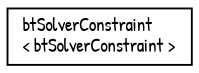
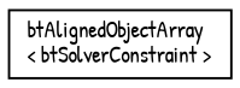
  digraph {
    rankdir=TB
    fontname="Patrick Hand"
-   n1 [color=black fillcolor=white fontname="Patrick Hand" fontsize=10 height=0.2 label="btSolverConstraint\l\< btSolverConstraint \>" shape=record style=filled width=0.4]
+   n1 [color=black fillcolor=white fontname="Patrick Hand" fontsize=10 height=0.2 label="btAlignedObjectArray\l\< btSolverConstraint \>" shape=record style=filled width=0.4]
  }
